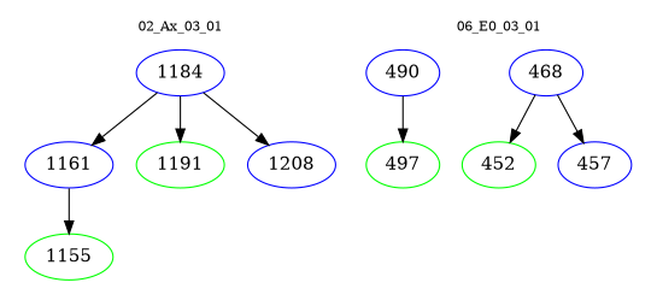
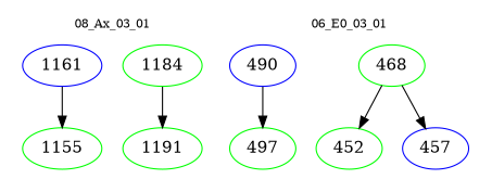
  digraph {
    node [color=blue]
    edge [color=black]
-   n1 [label=1184]
+   n1 [color=green label=1184]
    n2 [label=1161]
    n3 [color=green label=1191]
-   n4 [label=1208]
    n5 [color=green label=1155]
-   n6 [label=468]
+   n6 [color=green label=468]
    n7 [color=green label=452]
    n8 [label=490]
    n9 [label=457]
    n10 [color=green label=497]
    subgraph cluster_1 {
      color=white
      fontsize=10
-     label="02_Ax_03_01"
+     label="08_Ax_03_01"
      n1
      n2
      n3
-     n4
      n5
    }
    subgraph cluster_2 {
      color=white
      fontsize=10
      label="06_E0_03_01"
      n6
      n7
      n8
      n9
      n10
    }
-   n1 -> n2
    n1 -> n3
-   n1 -> n4
    n2 -> n5
    n6 -> n7
    n6 -> n9
    n8 -> n10
  }
